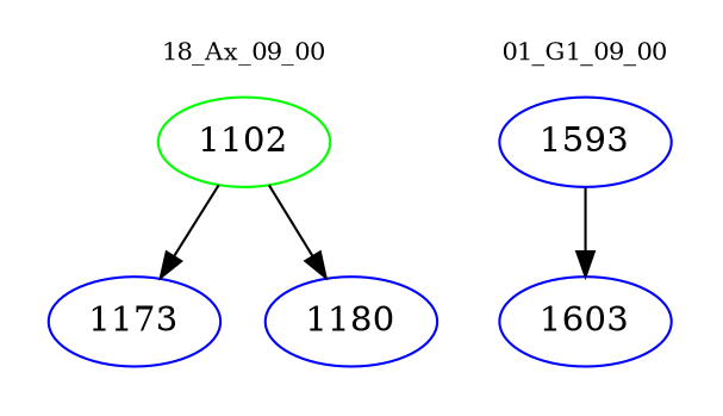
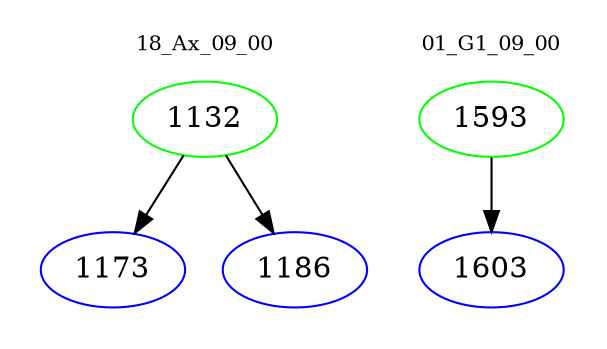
  digraph {
    node [color=blue]
    edge [color=black]
-   n1 [color=green label=1102]
+   n1 [color=green label=1132]
    n2 [label=1173]
-   n3 [label=1180]
-   n4 [label=1593]
+   n3 [label=1186]
+   n4 [color=green label=1593]
    n5 [label=1603]
    subgraph cluster_1 {
      color=white
      fontsize=10
      label="18_Ax_09_00"
      n1
      n2
      n3
    }
    subgraph cluster_2 {
      color=white
      fontsize=10
      label="01_G1_09_00"
      n4
      n5
    }
    n1 -> n2
    n1 -> n3
    n4 -> n5
  }
